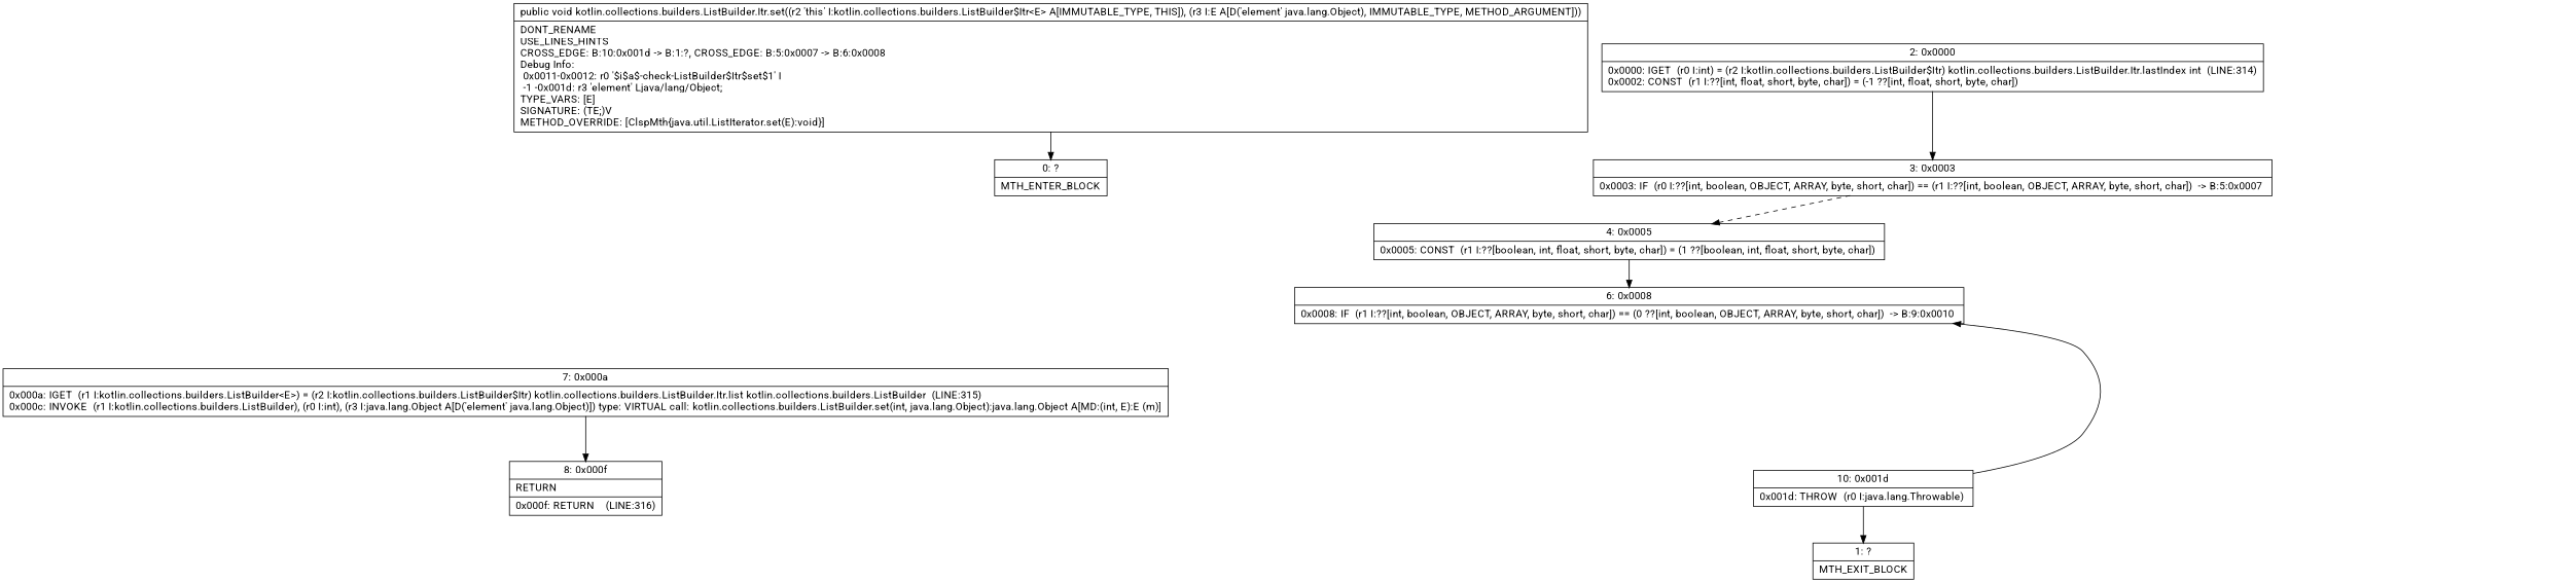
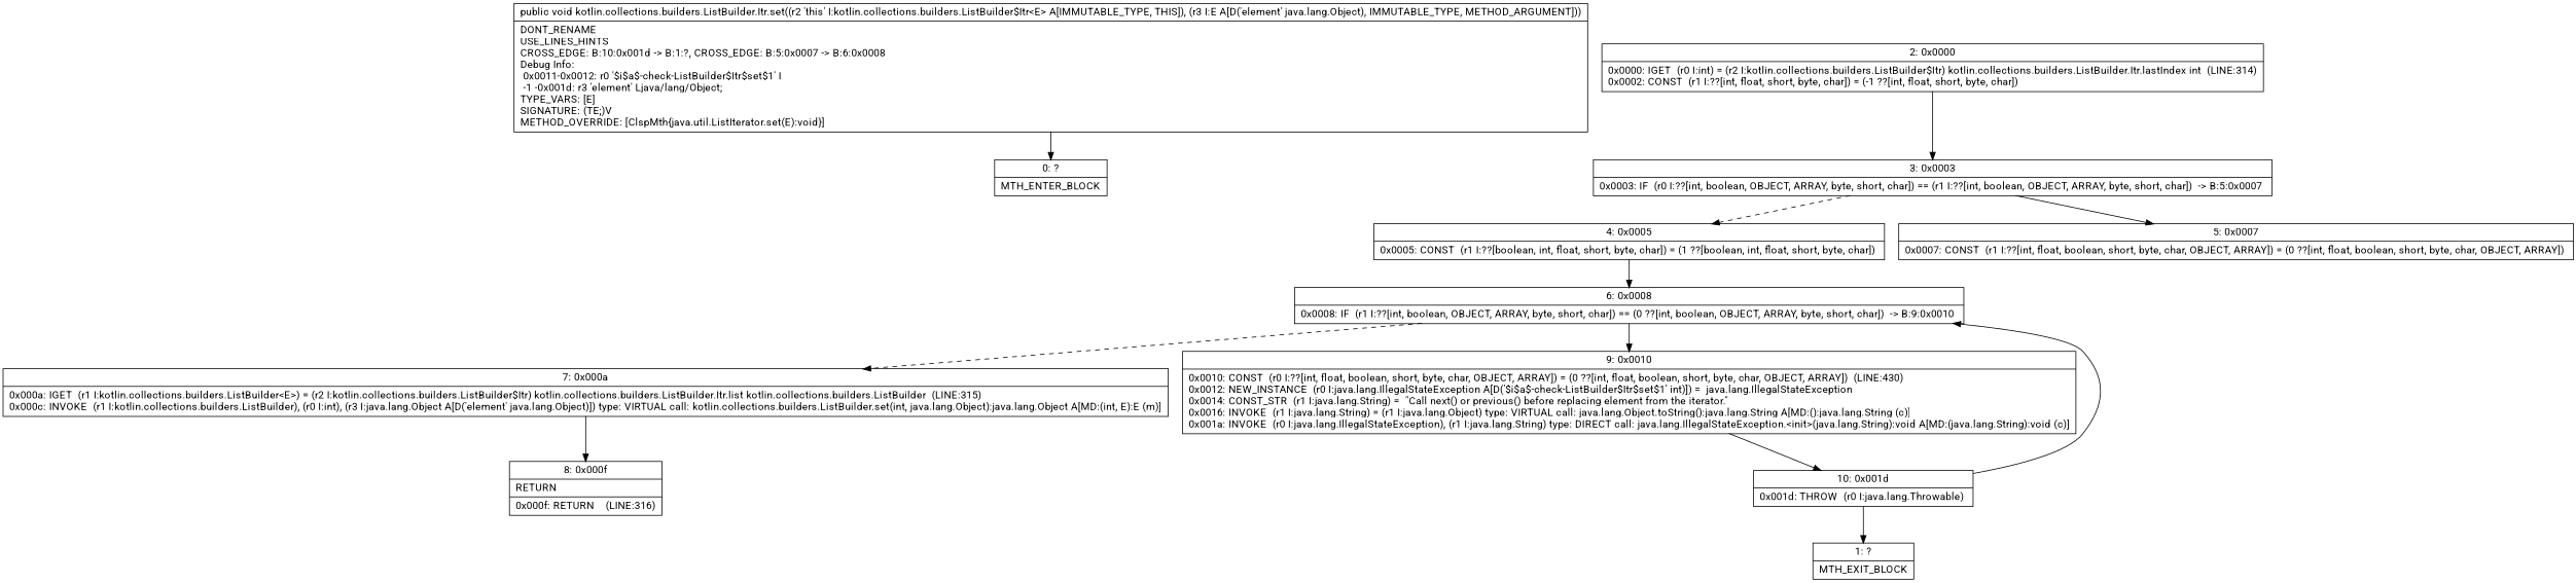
  digraph {
    fontname=Roboto
    node [fontname=Roboto shape=record]
    edge [fontname=Roboto]
    n1 [label="{0\:\ ?|MTH_ENTER_BLOCK\l}"]
    n2 [label="{2\:\ 0x0000|0x0000: IGET  (r0 I:int) = (r2 I:kotlin.collections.builders.ListBuilder$Itr) kotlin.collections.builders.ListBuilder.Itr.lastIndex int  (LINE:314)\l0x0002: CONST  (r1 I:??[int, float, short, byte, char]) = (\-1 ??[int, float, short, byte, char]) \l}"]
    n3 [label="{3\:\ 0x0003|0x0003: IF  (r0 I:??[int, boolean, OBJECT, ARRAY, byte, short, char]) == (r1 I:??[int, boolean, OBJECT, ARRAY, byte, short, char])  \-\> B:5:0x0007 \l}"]
    n4 [label="{4\:\ 0x0005|0x0005: CONST  (r1 I:??[boolean, int, float, short, byte, char]) = (1 ??[boolean, int, float, short, byte, char]) \l}"]
+   n5 [label="{5\:\ 0x0007|0x0007: CONST  (r1 I:??[int, float, boolean, short, byte, char, OBJECT, ARRAY]) = (0 ??[int, float, boolean, short, byte, char, OBJECT, ARRAY]) \l}"]
    n6 [label="{6\:\ 0x0008|0x0008: IF  (r1 I:??[int, boolean, OBJECT, ARRAY, byte, short, char]) == (0 ??[int, boolean, OBJECT, ARRAY, byte, short, char])  \-\> B:9:0x0010 \l}"]
    n7 [label="{7\:\ 0x000a|0x000a: IGET  (r1 I:kotlin.collections.builders.ListBuilder\<E\>) = (r2 I:kotlin.collections.builders.ListBuilder$Itr) kotlin.collections.builders.ListBuilder.Itr.list kotlin.collections.builders.ListBuilder  (LINE:315)\l0x000c: INVOKE  (r1 I:kotlin.collections.builders.ListBuilder), (r0 I:int), (r3 I:java.lang.Object A[D('element' java.lang.Object)]) type: VIRTUAL call: kotlin.collections.builders.ListBuilder.set(int, java.lang.Object):java.lang.Object A[MD:(int, E):E (m)]\l}"]
+   n8 [label="{9\:\ 0x0010|0x0010: CONST  (r0 I:??[int, float, boolean, short, byte, char, OBJECT, ARRAY]) = (0 ??[int, float, boolean, short, byte, char, OBJECT, ARRAY])  (LINE:430)\l0x0012: NEW_INSTANCE  (r0 I:java.lang.IllegalStateException A[D('$i$a$\-check\-ListBuilder$Itr$set$1' int)]) =  java.lang.IllegalStateException \l0x0014: CONST_STR  (r1 I:java.lang.String) =  \"Call next() or previous() before replacing element from the iterator.\" \l0x0016: INVOKE  (r1 I:java.lang.String) = (r1 I:java.lang.Object) type: VIRTUAL call: java.lang.Object.toString():java.lang.String A[MD:():java.lang.String (c)]\l0x001a: INVOKE  (r0 I:java.lang.IllegalStateException), (r1 I:java.lang.String) type: DIRECT call: java.lang.IllegalStateException.\<init\>(java.lang.String):void A[MD:(java.lang.String):void (c)]\l}"]
    n9 [label="{8\:\ 0x000f|RETURN\l|0x000f: RETURN    (LINE:316)\l}"]
    n10 [label="{10\:\ 0x001d|0x001d: THROW  (r0 I:java.lang.Throwable) \l}"]
    n11 [label="{1\:\ ?|MTH_EXIT_BLOCK\l}"]
    n12 [label="{public void kotlin.collections.builders.ListBuilder.Itr.set((r2 'this' I:kotlin.collections.builders.ListBuilder$Itr\<E\> A[IMMUTABLE_TYPE, THIS]), (r3 I:E A[D('element' java.lang.Object), IMMUTABLE_TYPE, METHOD_ARGUMENT]))  | DONT_RENAME\lUSE_LINES_HINTS\lCROSS_EDGE: B:10:0x001d \-\> B:1:?, CROSS_EDGE: B:5:0x0007 \-\> B:6:0x0008\lDebug Info:\l  0x0011\-0x0012: r0 '$i$a$\-check\-ListBuilder$Itr$set$1' I\l  \-1 \-0x001d: r3 'element' Ljava\/lang\/Object;\lTYPE_VARS: [E]\lSIGNATURE: (TE;)V\lMETHOD_OVERRIDE: [ClspMth\{java.util.ListIterator.set(E):void\}]\l}"]
    n2 -> n3
    n3 -> n4 [style=dashed]
+   n3 -> n5
    n4 -> n6
+   n6 -> n7 [style=dashed]
+   n6 -> n8
    n7 -> n9
+   n8 -> n10
    n10 -> n6
    n10 -> n11
    n12 -> n1
  }
